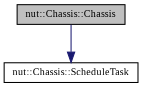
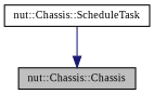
  digraph {
    rankdir=TB
    fontname="Liberation Serif"
    node [color=black fontname="Liberation Serif" fontsize=10 shape=record style=filled]
    n1 [fillcolor=grey75 fontcolor=black height=0.2 label="nut::Chassis::Chassis" width=0.4]
    n2 [fillcolor=white height=0.2 label="nut::Chassis::ScheduleTask" width=0.4]
-   n1 -> n2 [color=midnightblue fontname="Liberation Serif" fontsize=10 labelfontname=Helvetica labelfontsize=10 style=solid]
+   n2 -> n1 [color=midnightblue fontname="Liberation Serif" fontsize=10 labelfontname=Helvetica labelfontsize=10 style=solid]
  }
